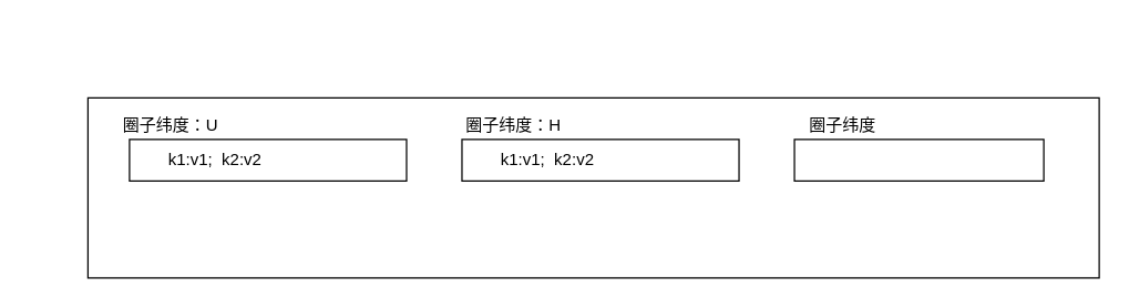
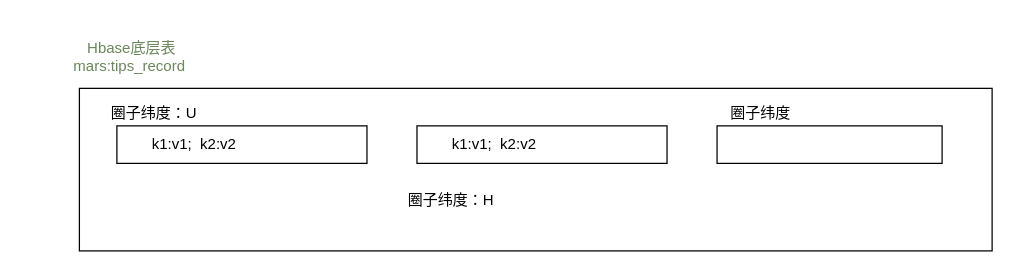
  <mxCell id="0" />
  <mxCell id="1" parent="0" />
  <mxCell id="2" value="" style="rounded=0;whiteSpace=wrap;html=1;" parent="1" vertex="1"><mxGeometry x="63" y="70" width="730" height="130" as="geometry" /></mxCell>
  <mxCell id="3" value="" style="rounded=0;whiteSpace=wrap;html=1;" parent="1" vertex="1"><mxGeometry x="93" y="100" width="200" height="30" as="geometry" /></mxCell>
  <mxCell id="4" value="k1:v1;&amp;nbsp; k2:v2" style="text;html=1;strokeColor=none;fillColor=none;align=center;verticalAlign=middle;whiteSpace=wrap;rounded=0;" parent="1" vertex="1"><mxGeometry x="120" y="105" width="70" height="20" as="geometry" /></mxCell>
  <mxCell id="5" value="" style="rounded=0;whiteSpace=wrap;html=1;" parent="1" vertex="1"><mxGeometry x="333" y="100" width="200" height="30" as="geometry" /></mxCell>
  <mxCell id="6" value="k1:v1;&amp;nbsp; k2:v2" style="text;html=1;strokeColor=none;fillColor=none;align=center;verticalAlign=middle;whiteSpace=wrap;rounded=0;" parent="1" vertex="1"><mxGeometry x="360" y="105" width="70" height="20" as="geometry" /></mxCell>
  <mxCell id="7" value="圈子纬度：U" style="text;html=1;strokeColor=none;fillColor=none;align=center;verticalAlign=middle;whiteSpace=wrap;rounded=0;" parent="1" vertex="1"><mxGeometry x="83" y="80" width="80" height="20" as="geometry" /></mxCell>
- <mxCell id="8" value="圈子纬度：H" style="text;html=1;strokeColor=none;fillColor=none;align=center;verticalAlign=middle;whiteSpace=wrap;rounded=0;" parent="1" vertex="1"><mxGeometry x="328" y="80" width="85" height="20" as="geometry" /></mxCell>
+ <mxCell id="8" value="圈子纬度：H" style="text;html=1;strokeColor=none;fillColor=none;align=center;verticalAlign=middle;whiteSpace=wrap;rounded=0;" parent="1" vertex="1"><mxGeometry x="318" y="150" width="85" height="20" as="geometry" /></mxCell>
  <mxCell id="9" value="" style="rounded=0;whiteSpace=wrap;html=1;" parent="1" vertex="1"><mxGeometry x="573" y="100" width="180" height="30" as="geometry" /></mxCell>
  <mxCell id="10" value="圈子纬度" style="text;html=1;strokeColor=none;fillColor=none;align=center;verticalAlign=middle;whiteSpace=wrap;rounded=0;" parent="1" vertex="1"><mxGeometry x="573" y="80" width="70" height="20" as="geometry" /></mxCell>
+ <mxCell id="11" value="&lt;font color=&quot;#6a8759&quot;&gt;Hbase底层表&lt;br&gt;mars:tips_record&amp;nbsp;&lt;/font&gt;" style="text;html=1;strokeColor=none;fillColor=none;align=center;verticalAlign=middle;whiteSpace=wrap;rounded=0;" parent="1" vertex="1"><mxGeometry x="20" y="20" width="170" height="50" as="geometry" /></mxCell>
